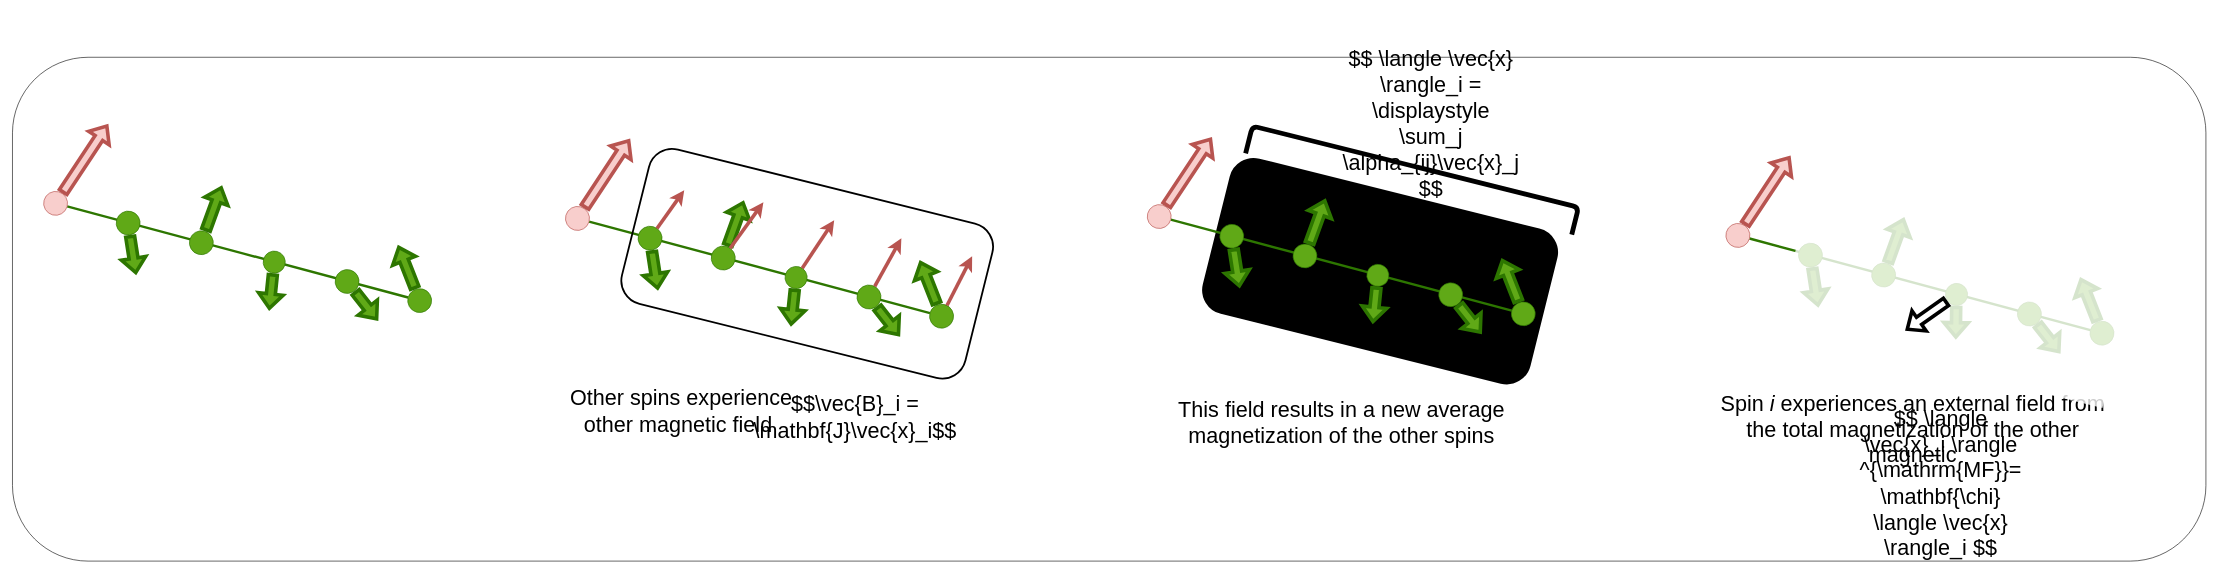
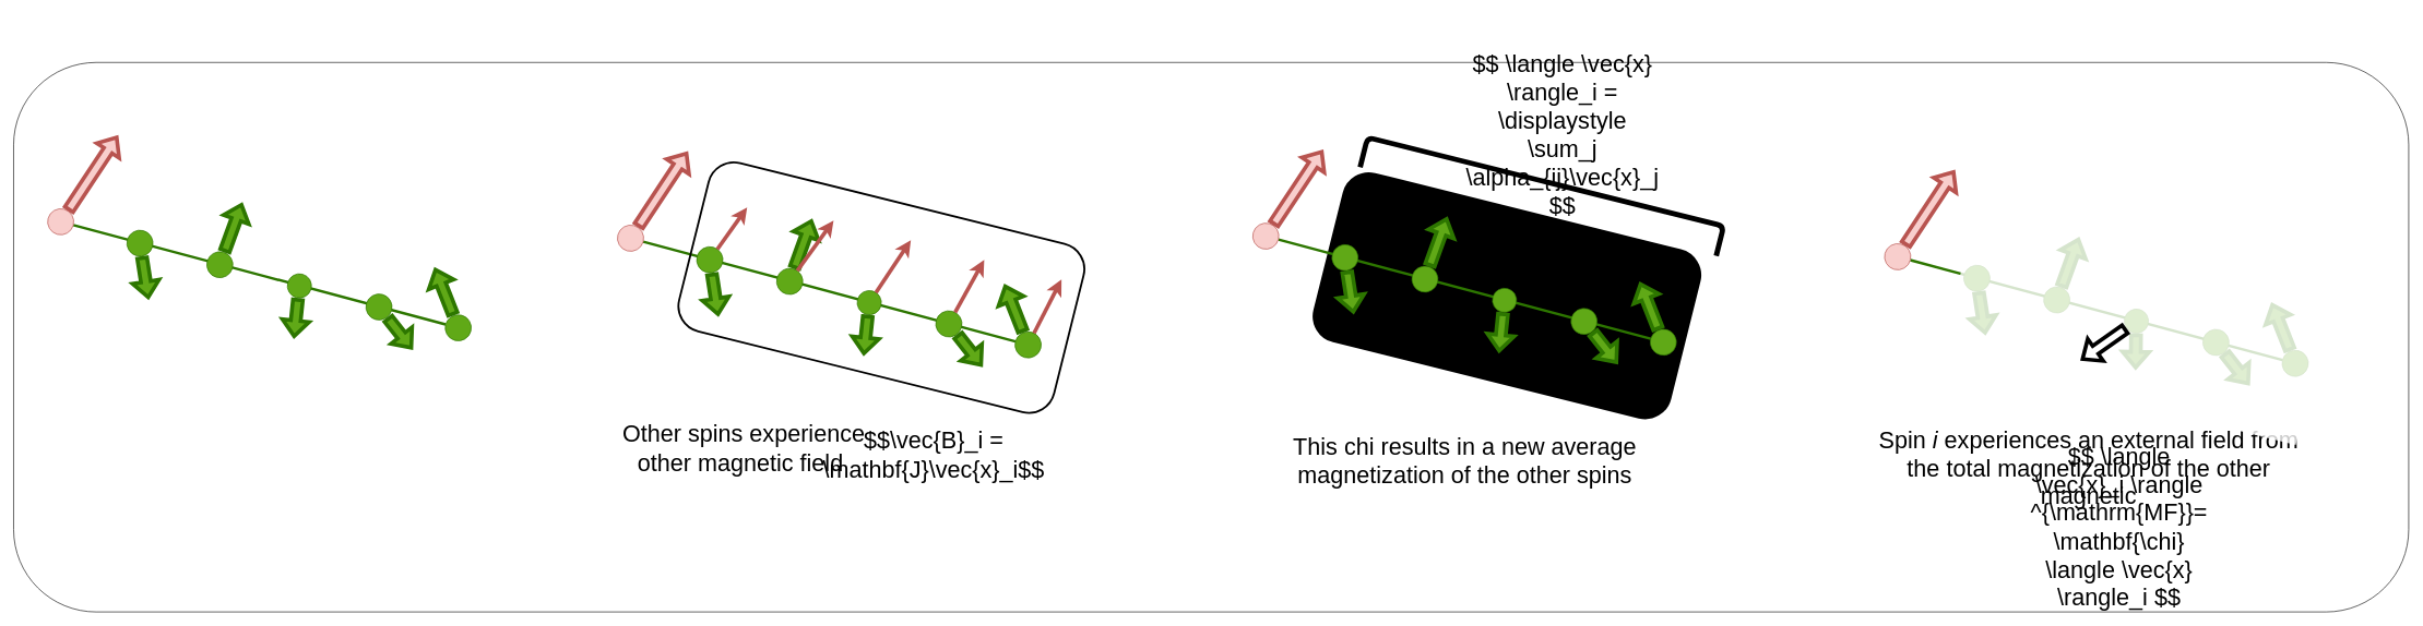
  <mxCell id="0" />
  <mxCell id="1" parent="0" />
  <mxCell id="2" value="" style="rounded=1;whiteSpace=wrap;html=1;" vertex="1" parent="1"><mxGeometry x="20" y="95" width="3657" height="840" as="geometry" /></mxCell>
  <mxCell id="3" value="" style="group" connectable="0" vertex="1" parent="1"><mxGeometry x="920" y="86.685" width="900" height="650" as="geometry" /></mxCell>
  <mxCell id="4" value="&lt;div&gt;&lt;font&gt;Other spins experience other magnetic field&amp;nbsp;&lt;/font&gt;&lt;/div&gt;" style="rounded=0;whiteSpace=wrap;html=1;fontSize=36;fillColor=none;strokeColor=none;" vertex="1" parent="3"><mxGeometry x="-10" y="483.32" width="450" height="230" as="geometry" /></mxCell>
  <mxCell id="5" style="rounded=0;orthogonalLoop=1;jettySize=auto;html=1;endArrow=none;startFill=0;strokeWidth=4;fillColor=#60a917;strokeColor=#2D7600;" edge="1" parent="3" source="6" target="16"><mxGeometry relative="1" as="geometry" /></mxCell>
  <mxCell id="6" value="" style="ellipse;whiteSpace=wrap;html=1;aspect=fixed;fillColor=#f8cecc;strokeColor=#b85450;container=0;rotation=15;" vertex="1" parent="3"><mxGeometry x="22" y="257" width="40" height="40" as="geometry" /></mxCell>
  <mxCell id="7" value="" style="endArrow=classic;html=1;rounded=0;strokeWidth=6;shape=flexArrow;fillColor=#f8cecc;strokeColor=#b85450;" edge="1" parent="3" source="6"><mxGeometry width="50" height="50" relative="1" as="geometry"><mxPoint x="277" y="403" as="sourcePoint" /><mxPoint x="129" y="145" as="targetPoint" /></mxGeometry></mxCell>
  <mxCell id="8" value="" style="ellipse;whiteSpace=wrap;html=1;aspect=fixed;fillColor=#60a917;strokeColor=#2D7600;container=0;fontColor=#ffffff;rotation=15;" vertex="1" parent="3"><mxGeometry x="143" y="290" width="40" height="40" as="geometry" /></mxCell>
  <mxCell id="9" value="" style="endArrow=classic;html=1;rounded=0;strokeWidth=6;shape=flexArrow;fillColor=#60a917;strokeColor=#2D7600;" edge="1" parent="3" source="8"><mxGeometry width="50" height="50" relative="1" as="geometry"><mxPoint x="355" y="423" as="sourcePoint" /><mxPoint x="176" y="396" as="targetPoint" /></mxGeometry></mxCell>
  <mxCell id="10" value="" style="ellipse;whiteSpace=wrap;html=1;aspect=fixed;fillColor=#60a917;strokeColor=#2D7600;container=0;fontColor=#ffffff;rotation=15;" vertex="1" parent="3"><mxGeometry x="265" y="323" width="40" height="40" as="geometry" /></mxCell>
  <mxCell id="11" value="" style="endArrow=classic;html=1;rounded=0;strokeWidth=6;shape=flexArrow;fillColor=#60a917;strokeColor=#2D7600;" edge="1" parent="3" source="10"><mxGeometry width="50" height="50" relative="1" as="geometry"><mxPoint x="432" y="444" as="sourcePoint" /><mxPoint x="319" y="248" as="targetPoint" /></mxGeometry></mxCell>
  <mxCell id="12" value="" style="ellipse;whiteSpace=wrap;html=1;aspect=fixed;fillColor=#60a917;strokeColor=#2D7600;container=0;fontColor=#ffffff;rotation=15;" vertex="1" parent="3"><mxGeometry x="388" y="357" width="37" height="37" as="geometry" /></mxCell>
  <mxCell id="13" value="" style="endArrow=classic;html=1;rounded=0;strokeWidth=6;shape=flexArrow;fillColor=#60a917;strokeColor=#2D7600;" edge="1" parent="3" source="12"><mxGeometry width="50" height="50" relative="1" as="geometry"><mxPoint x="528" y="470" as="sourcePoint" /><mxPoint x="398" y="456" as="targetPoint" /></mxGeometry></mxCell>
  <mxCell id="14" value="" style="ellipse;whiteSpace=wrap;html=1;aspect=fixed;fillColor=#60a917;strokeColor=#2D7600;container=0;fontColor=#ffffff;rotation=15;" vertex="1" parent="3"><mxGeometry x="508" y="388" width="40" height="40" as="geometry" /></mxCell>
  <mxCell id="15" value="" style="endArrow=classic;html=1;rounded=0;strokeWidth=6;shape=flexArrow;fillColor=#60a917;strokeColor=#2D7600;" edge="1" parent="3" source="14"><mxGeometry width="50" height="50" relative="1" as="geometry"><mxPoint x="586" y="485" as="sourcePoint" /><mxPoint x="579" y="473" as="targetPoint" /></mxGeometry></mxCell>
  <mxCell id="16" value="" style="ellipse;whiteSpace=wrap;html=1;aspect=fixed;fillColor=#60a917;strokeColor=#2D7600;container=0;fontColor=#ffffff;rotation=15;" vertex="1" parent="3"><mxGeometry x="629" y="420" width="40" height="40" as="geometry" /></mxCell>
  <mxCell id="17" value="" style="endArrow=classic;html=1;rounded=0;strokeWidth=6;shape=flexArrow;fillColor=#60a917;strokeColor=#2D7600;" edge="1" parent="3" source="16"><mxGeometry width="50" height="50" relative="1" as="geometry"><mxPoint x="664" y="506" as="sourcePoint" /><mxPoint x="613" y="348" as="targetPoint" /></mxGeometry></mxCell>
  <mxCell id="18" value="" style="endArrow=classic;html=1;rounded=0;strokeWidth=6;fillColor=#f8cecc;strokeColor=#b85450;fillStyle=hatch;" edge="1" parent="3" source="8"><mxGeometry width="50" height="50" relative="1" as="geometry"><mxPoint x="160" y="315" as="sourcePoint" /><mxPoint x="220" y="230" as="targetPoint" /></mxGeometry></mxCell>
  <mxCell id="19" value="" style="endArrow=classic;html=1;rounded=0;strokeWidth=6;fillColor=#f8cecc;strokeColor=#b85450;fillStyle=hatch;" edge="1" parent="3" source="10"><mxGeometry width="50" height="50" relative="1" as="geometry"><mxPoint x="290" y="343" as="sourcePoint" /><mxPoint x="352" y="250" as="targetPoint" /></mxGeometry></mxCell>
  <mxCell id="20" value="" style="endArrow=classic;html=1;rounded=0;strokeWidth=6;fillColor=#f8cecc;strokeColor=#b85450;fillStyle=hatch;" edge="1" parent="3" source="12"><mxGeometry width="50" height="50" relative="1" as="geometry"><mxPoint x="410" y="375" as="sourcePoint" /><mxPoint x="470" y="280" as="targetPoint" /></mxGeometry></mxCell>
  <mxCell id="21" value="" style="endArrow=classic;html=1;rounded=0;strokeWidth=6;fillColor=#f8cecc;strokeColor=#b85450;fillStyle=hatch;" edge="1" parent="3" source="14"><mxGeometry width="50" height="50" relative="1" as="geometry"><mxPoint x="520" y="413" as="sourcePoint" /><mxPoint x="582" y="310" as="targetPoint" /></mxGeometry></mxCell>
  <mxCell id="22" value="" style="endArrow=classic;html=1;rounded=0;strokeWidth=6;fillColor=#f8cecc;strokeColor=#b85450;fillStyle=hatch;" edge="1" parent="3" source="16"><mxGeometry width="50" height="50" relative="1" as="geometry"><mxPoint x="650" y="428" as="sourcePoint" /><mxPoint x="700" y="340" as="targetPoint" /></mxGeometry></mxCell>
  <mxCell id="23" value="" style="rounded=1;whiteSpace=wrap;html=1;rotation=14;fillStyle=hatch;fillColor=none;strokeWidth=3;" vertex="1" parent="3"><mxGeometry x="130" y="220" width="590" height="265" as="geometry" /></mxCell>
  <mxCell id="24" value="" style="group" connectable="0" vertex="1" parent="1"><mxGeometry x="60" y="68" width="1520" height="672.005" as="geometry" /></mxCell>
  <mxCell id="25" style="rounded=0;orthogonalLoop=1;jettySize=auto;html=1;endArrow=none;startFill=0;strokeWidth=4;fillColor=#60a917;strokeColor=#2D7600;" edge="1" parent="24" source="26" target="36"><mxGeometry relative="1" as="geometry" /></mxCell>
  <mxCell id="26" value="" style="ellipse;whiteSpace=wrap;html=1;aspect=fixed;fillColor=#f8cecc;strokeColor=#b85450;container=0;rotation=15;" vertex="1" parent="24"><mxGeometry x="12" y="250.656" width="39.787" height="39.787" as="geometry" /></mxCell>
  <mxCell id="27" value="" style="endArrow=classic;html=1;rounded=0;strokeWidth=6;shape=flexArrow;fillColor=#f8cecc;strokeColor=#b85450;" edge="1" parent="24" source="26"><mxGeometry width="50" height="50" relative="1" as="geometry"><mxPoint x="267" y="395.877" as="sourcePoint" /><mxPoint x="119" y="139.253" as="targetPoint" /></mxGeometry></mxCell>
  <mxCell id="28" value="" style="ellipse;whiteSpace=wrap;html=1;aspect=fixed;fillColor=#60a917;strokeColor=#2D7600;container=0;fontColor=#ffffff;rotation=15;" vertex="1" parent="24"><mxGeometry x="133" y="283.48" width="39.787" height="39.787" as="geometry" /></mxCell>
  <mxCell id="29" value="" style="endArrow=classic;html=1;rounded=0;strokeWidth=6;shape=flexArrow;fillColor=#60a917;strokeColor=#2D7600;" edge="1" parent="24" source="28"><mxGeometry width="50" height="50" relative="1" as="geometry"><mxPoint x="345" y="415.77" as="sourcePoint" /><mxPoint x="166" y="388.914" as="targetPoint" /></mxGeometry></mxCell>
  <mxCell id="30" value="" style="ellipse;whiteSpace=wrap;html=1;aspect=fixed;fillColor=#60a917;strokeColor=#2D7600;container=0;fontColor=#ffffff;rotation=15;" vertex="1" parent="24"><mxGeometry x="255" y="316.303" width="39.787" height="39.787" as="geometry" /></mxCell>
  <mxCell id="31" value="" style="endArrow=classic;html=1;rounded=0;strokeWidth=6;shape=flexArrow;fillColor=#60a917;strokeColor=#2D7600;" edge="1" parent="24" source="30"><mxGeometry width="50" height="50" relative="1" as="geometry"><mxPoint x="422" y="436.658" as="sourcePoint" /><mxPoint x="309" y="241.704" as="targetPoint" /></mxGeometry></mxCell>
  <mxCell id="32" value="" style="ellipse;whiteSpace=wrap;html=1;aspect=fixed;fillColor=#60a917;strokeColor=#2D7600;container=0;fontColor=#ffffff;rotation=15;" vertex="1" parent="24"><mxGeometry x="378" y="350.122" width="36.803" height="36.803" as="geometry" /></mxCell>
  <mxCell id="33" value="" style="endArrow=classic;html=1;rounded=0;strokeWidth=6;shape=flexArrow;fillColor=#60a917;strokeColor=#2D7600;" edge="1" parent="24" source="32"><mxGeometry width="50" height="50" relative="1" as="geometry"><mxPoint x="518" y="462.519" as="sourcePoint" /><mxPoint x="388" y="448.594" as="targetPoint" /></mxGeometry></mxCell>
  <mxCell id="34" value="" style="ellipse;whiteSpace=wrap;html=1;aspect=fixed;fillColor=#60a917;strokeColor=#2D7600;container=0;fontColor=#ffffff;rotation=15;" vertex="1" parent="24"><mxGeometry x="498" y="380.957" width="39.787" height="39.787" as="geometry" /></mxCell>
  <mxCell id="35" value="" style="endArrow=classic;html=1;rounded=0;strokeWidth=6;shape=flexArrow;fillColor=#60a917;strokeColor=#2D7600;" edge="1" parent="24" source="34"><mxGeometry width="50" height="50" relative="1" as="geometry"><mxPoint x="576" y="477.439" as="sourcePoint" /><mxPoint x="569" y="465.503" as="targetPoint" /></mxGeometry></mxCell>
  <mxCell id="36" value="" style="ellipse;whiteSpace=wrap;html=1;aspect=fixed;fillColor=#60a917;strokeColor=#2D7600;container=0;fontColor=#ffffff;rotation=15;" vertex="1" parent="24"><mxGeometry x="619" y="412.786" width="39.787" height="39.787" as="geometry" /></mxCell>
  <mxCell id="37" value="" style="endArrow=classic;html=1;rounded=0;strokeWidth=6;shape=flexArrow;fillColor=#60a917;strokeColor=#2D7600;" edge="1" parent="24" source="36"><mxGeometry width="50" height="50" relative="1" as="geometry"><mxPoint x="654" y="498.327" as="sourcePoint" /><mxPoint x="603" y="341.17" as="targetPoint" /></mxGeometry></mxCell>
  <mxCell id="38" value="&lt;div&gt;$$\vec{B}_i = \mathbf{J}\vec{x}_i$$&lt;/div&gt;" style="rounded=0;whiteSpace=wrap;html=1;fontSize=36;fillColor=none;strokeColor=none;" vertex="1" parent="24"><mxGeometry x="1280" y="582.005" width="170" height="90" as="geometry" /></mxCell>
  <mxCell id="39" value="" style="group" connectable="0" vertex="1" parent="1"><mxGeometry x="1900" y="90" width="1490" height="660" as="geometry" /></mxCell>
  <mxCell id="40" value="" style="rounded=1;whiteSpace=wrap;html=1;rotation=14;fillStyle=hatch;fillColor=light-dark(#000000,#EDEDED);strokeWidth=3;" vertex="1" parent="39"><mxGeometry x="120.14" y="229.807" width="560" height="263.586" as="geometry" /></mxCell>
  <mxCell id="41" style="rounded=0;orthogonalLoop=1;jettySize=auto;html=1;endArrow=none;startFill=0;strokeWidth=4;fillColor=#60a917;strokeColor=#2D7600;" edge="1" parent="39" source="42" target="52"><mxGeometry relative="1" as="geometry" /></mxCell>
  <mxCell id="42" value="" style="ellipse;whiteSpace=wrap;html=1;aspect=fixed;fillColor=#f8cecc;strokeColor=#b85450;container=0;rotation=15;" vertex="1" parent="39"><mxGeometry x="12" y="250.656" width="39.787" height="39.787" as="geometry" /></mxCell>
  <mxCell id="43" value="" style="endArrow=classic;html=1;rounded=0;strokeWidth=6;shape=flexArrow;fillColor=#f8cecc;strokeColor=#b85450;" edge="1" parent="39" source="42"><mxGeometry width="50" height="50" relative="1" as="geometry"><mxPoint x="267" y="395.877" as="sourcePoint" /><mxPoint x="119" y="139.253" as="targetPoint" /></mxGeometry></mxCell>
  <mxCell id="44" value="" style="ellipse;whiteSpace=wrap;html=1;aspect=fixed;fillColor=#60a917;strokeColor=#2D7600;container=0;fontColor=#ffffff;rotation=15;" vertex="1" parent="39"><mxGeometry x="133" y="283.48" width="39.787" height="39.787" as="geometry" /></mxCell>
  <mxCell id="45" value="" style="endArrow=classic;html=1;rounded=0;strokeWidth=6;shape=flexArrow;fillColor=#60a917;strokeColor=#2D7600;" edge="1" parent="39" source="44"><mxGeometry width="50" height="50" relative="1" as="geometry"><mxPoint x="345" y="415.77" as="sourcePoint" /><mxPoint x="166" y="388.914" as="targetPoint" /></mxGeometry></mxCell>
  <mxCell id="46" value="" style="ellipse;whiteSpace=wrap;html=1;aspect=fixed;fillColor=#60a917;strokeColor=#2D7600;container=0;fontColor=#ffffff;rotation=15;" vertex="1" parent="39"><mxGeometry x="255" y="316.303" width="39.787" height="39.787" as="geometry" /></mxCell>
  <mxCell id="47" value="" style="endArrow=classic;html=1;rounded=0;strokeWidth=6;shape=flexArrow;fillColor=#60a917;strokeColor=#2D7600;" edge="1" parent="39" source="46"><mxGeometry width="50" height="50" relative="1" as="geometry"><mxPoint x="422" y="436.658" as="sourcePoint" /><mxPoint x="309" y="241.704" as="targetPoint" /></mxGeometry></mxCell>
  <mxCell id="48" value="" style="ellipse;whiteSpace=wrap;html=1;aspect=fixed;fillColor=#60a917;strokeColor=#2D7600;container=0;fontColor=#ffffff;rotation=15;" vertex="1" parent="39"><mxGeometry x="378" y="350.122" width="36.803" height="36.803" as="geometry" /></mxCell>
  <mxCell id="49" value="" style="endArrow=classic;html=1;rounded=0;strokeWidth=6;shape=flexArrow;fillColor=#60a917;strokeColor=#2D7600;" edge="1" parent="39" source="48"><mxGeometry width="50" height="50" relative="1" as="geometry"><mxPoint x="518" y="462.519" as="sourcePoint" /><mxPoint x="388" y="448.594" as="targetPoint" /></mxGeometry></mxCell>
  <mxCell id="50" value="" style="ellipse;whiteSpace=wrap;html=1;aspect=fixed;fillColor=#60a917;strokeColor=#2D7600;container=0;fontColor=#ffffff;rotation=15;" vertex="1" parent="39"><mxGeometry x="498" y="380.957" width="39.787" height="39.787" as="geometry" /></mxCell>
  <mxCell id="51" value="" style="endArrow=classic;html=1;rounded=0;strokeWidth=6;shape=flexArrow;fillColor=#60a917;strokeColor=#2D7600;" edge="1" parent="39" source="50"><mxGeometry width="50" height="50" relative="1" as="geometry"><mxPoint x="576" y="477.439" as="sourcePoint" /><mxPoint x="569" y="465.503" as="targetPoint" /></mxGeometry></mxCell>
  <mxCell id="52" value="" style="ellipse;whiteSpace=wrap;html=1;aspect=fixed;fillColor=#60a917;strokeColor=#2D7600;container=0;fontColor=#ffffff;rotation=15;" vertex="1" parent="39"><mxGeometry x="619" y="412.786" width="39.787" height="39.787" as="geometry" /></mxCell>
  <mxCell id="53" value="" style="endArrow=classic;html=1;rounded=0;strokeWidth=6;shape=flexArrow;fillColor=#60a917;strokeColor=#2D7600;" edge="1" parent="39" source="52"><mxGeometry width="50" height="50" relative="1" as="geometry"><mxPoint x="654" y="498.327" as="sourcePoint" /><mxPoint x="603" y="341.17" as="targetPoint" /></mxGeometry></mxCell>
  <mxCell id="54" value="$$ \langle \vec{x} \rangle_i = \displaystyle \sum_j \alpha_{ij}\vec{x}_j $$" style="rounded=0;whiteSpace=wrap;html=1;fontSize=36;fillColor=none;strokeColor=none;" vertex="1" parent="39"><mxGeometry x="400" y="69.999" width="170" height="89.52" as="geometry" /></mxCell>
  <mxCell id="55" value="" style="shape=curlyBracket;whiteSpace=wrap;html=1;rounded=1;flipH=0;labelPosition=right;verticalLabelPosition=middle;align=left;verticalAlign=middle;rotation=104;strokeWidth=8;size=0;" vertex="1" parent="39"><mxGeometry x="430" y="-70.0" width="46.97" height="560.364" as="geometry" /></mxCell>
  <mxCell id="56" value="" style="endArrow=classic;html=1;rounded=0;strokeWidth=6;shape=flexArrow;fillColor=#60a917;strokeColor=#2D7600;" edge="1" parent="39" source="71"><mxGeometry width="50" height="50" relative="1" as="geometry"><mxPoint x="1366" y="412.79" as="sourcePoint" /><mxPoint x="1360" y="474.384" as="targetPoint" /></mxGeometry></mxCell>
- <mxCell id="57" value="This field results in a new average magnetization of the other spins" style="rounded=0;whiteSpace=wrap;html=1;fontSize=36;fillColor=none;strokeColor=none;" vertex="1" parent="1"><mxGeometry x="1960" y="590" width="552" height="228.773" as="geometry" /></mxCell>
+ <mxCell id="57" value="This chi results in a new average magnetization of the other spins" style="rounded=0;whiteSpace=wrap;html=1;fontSize=36;fillColor=none;strokeColor=none;" vertex="1" parent="1"><mxGeometry x="1960" y="590" width="552" height="228.773" as="geometry" /></mxCell>
  <mxCell id="58" value="Spin&amp;nbsp;&lt;i&gt;i&lt;/i&gt; experiences an external field from the total magnetization of the other magnetic" style="rounded=0;whiteSpace=wrap;html=1;fontSize=36;fillColor=none;strokeColor=none;" vertex="1" parent="1"><mxGeometry x="2854.38" y="600" width="669.31" height="230" as="geometry" /></mxCell>
  <mxCell id="59" style="rounded=0;orthogonalLoop=1;jettySize=auto;html=1;endArrow=none;startFill=0;strokeWidth=4;fillColor=#60a917;strokeColor=#2D7600;" edge="1" parent="1" source="60" target="68"><mxGeometry relative="1" as="geometry" /></mxCell>
  <mxCell id="60" value="" style="ellipse;whiteSpace=wrap;html=1;aspect=fixed;fillColor=#f8cecc;strokeColor=#b85450;container=0;rotation=15;" vertex="1" parent="1"><mxGeometry x="2876.69" y="372" width="40" height="40" as="geometry" /></mxCell>
  <mxCell id="61" value="" style="endArrow=classic;html=1;rounded=0;strokeWidth=6;shape=flexArrow;fillColor=#f8cecc;strokeColor=#b85450;" edge="1" parent="1" source="60"><mxGeometry width="50" height="50" relative="1" as="geometry"><mxPoint x="3131.69" y="518" as="sourcePoint" /><mxPoint x="2983.69" y="260" as="targetPoint" /></mxGeometry></mxCell>
  <mxCell id="62" value="" style="ellipse;whiteSpace=wrap;html=1;aspect=fixed;fillColor=#60a917;strokeColor=#2D7600;container=0;fontColor=#ffffff;rotation=15;" vertex="1" parent="1"><mxGeometry x="2997.69" y="405" width="40" height="40" as="geometry" /></mxCell>
  <mxCell id="63" value="" style="endArrow=classic;html=1;rounded=0;strokeWidth=6;shape=flexArrow;fillColor=#60a917;strokeColor=#2D7600;" edge="1" parent="1" source="62"><mxGeometry width="50" height="50" relative="1" as="geometry"><mxPoint x="3209.69" y="538" as="sourcePoint" /><mxPoint x="3030.69" y="511" as="targetPoint" /></mxGeometry></mxCell>
  <mxCell id="64" value="" style="ellipse;whiteSpace=wrap;html=1;aspect=fixed;fillColor=#60a917;strokeColor=#2D7600;container=0;fontColor=#ffffff;rotation=15;" vertex="1" parent="1"><mxGeometry x="3119.69" y="438" width="40" height="40" as="geometry" /></mxCell>
  <mxCell id="65" value="" style="endArrow=classic;html=1;rounded=0;strokeWidth=6;shape=flexArrow;fillColor=#60a917;strokeColor=#2D7600;" edge="1" parent="1" source="64"><mxGeometry width="50" height="50" relative="1" as="geometry"><mxPoint x="3286.69" y="559" as="sourcePoint" /><mxPoint x="3173.69" y="363" as="targetPoint" /></mxGeometry></mxCell>
  <mxCell id="66" value="" style="ellipse;whiteSpace=wrap;html=1;aspect=fixed;fillColor=#60a917;strokeColor=#2D7600;container=0;fontColor=#ffffff;rotation=15;" vertex="1" parent="1"><mxGeometry x="3362.69" y="503" width="40" height="40" as="geometry" /></mxCell>
  <mxCell id="67" value="" style="endArrow=classic;html=1;rounded=0;strokeWidth=6;shape=flexArrow;fillColor=#60a917;strokeColor=#2D7600;" edge="1" parent="1" source="66"><mxGeometry width="50" height="50" relative="1" as="geometry"><mxPoint x="3440.69" y="600" as="sourcePoint" /><mxPoint x="3433.69" y="588" as="targetPoint" /></mxGeometry></mxCell>
  <mxCell id="68" value="" style="ellipse;whiteSpace=wrap;html=1;aspect=fixed;fillColor=#60a917;strokeColor=#2D7600;container=0;fontColor=#ffffff;rotation=15;" vertex="1" parent="1"><mxGeometry x="3483.69" y="535" width="40" height="40" as="geometry" /></mxCell>
  <mxCell id="69" value="" style="endArrow=classic;html=1;rounded=0;strokeWidth=6;shape=flexArrow;fillColor=#60a917;strokeColor=#2D7600;" edge="1" parent="1" source="68"><mxGeometry width="50" height="50" relative="1" as="geometry"><mxPoint x="3518.69" y="621" as="sourcePoint" /><mxPoint x="3467.69" y="463" as="targetPoint" /></mxGeometry></mxCell>
  <mxCell id="70" value="$$ \langle \vec{x}_i \rangle ^{\mathrm{MF}}= \mathbf{\chi} \langle \vec{x} \rangle_i $$" style="rounded=0;whiteSpace=wrap;html=1;fontSize=36;fillColor=none;strokeColor=none;" vertex="1" parent="1"><mxGeometry x="3150" y="760" width="170" height="90" as="geometry" /></mxCell>
  <mxCell id="71" value="" style="ellipse;whiteSpace=wrap;html=1;aspect=fixed;fillColor=#60a917;strokeColor=#2D7600;container=0;fontColor=#ffffff;rotation=15;" vertex="1" parent="1"><mxGeometry x="3242.69" y="472" width="37" height="37" as="geometry" /></mxCell>
  <mxCell id="72" value="" style="rounded=0;whiteSpace=wrap;html=1;rotation=14;fillStyle=solid;fillColor=default;strokeWidth=1;perimeterSpacing=0;glass=0;gradientColor=none;opacity=80;strokeColor=none;" vertex="1" parent="1"><mxGeometry x="2984.83" y="351.04" width="560" height="265" as="geometry" /></mxCell>
  <mxCell id="73" value="" style="endArrow=classic;html=1;rounded=0;strokeWidth=6;shape=flexArrow;entryX=0.376;entryY=0.824;entryDx=0;entryDy=0;entryPerimeter=0;fillColor=default;" edge="1" parent="1" source="71" target="72"><mxGeometry width="50" height="50" relative="1" as="geometry"><mxPoint x="3382.69" y="585" as="sourcePoint" /><mxPoint x="3252.69" y="571" as="targetPoint" /></mxGeometry></mxCell>
